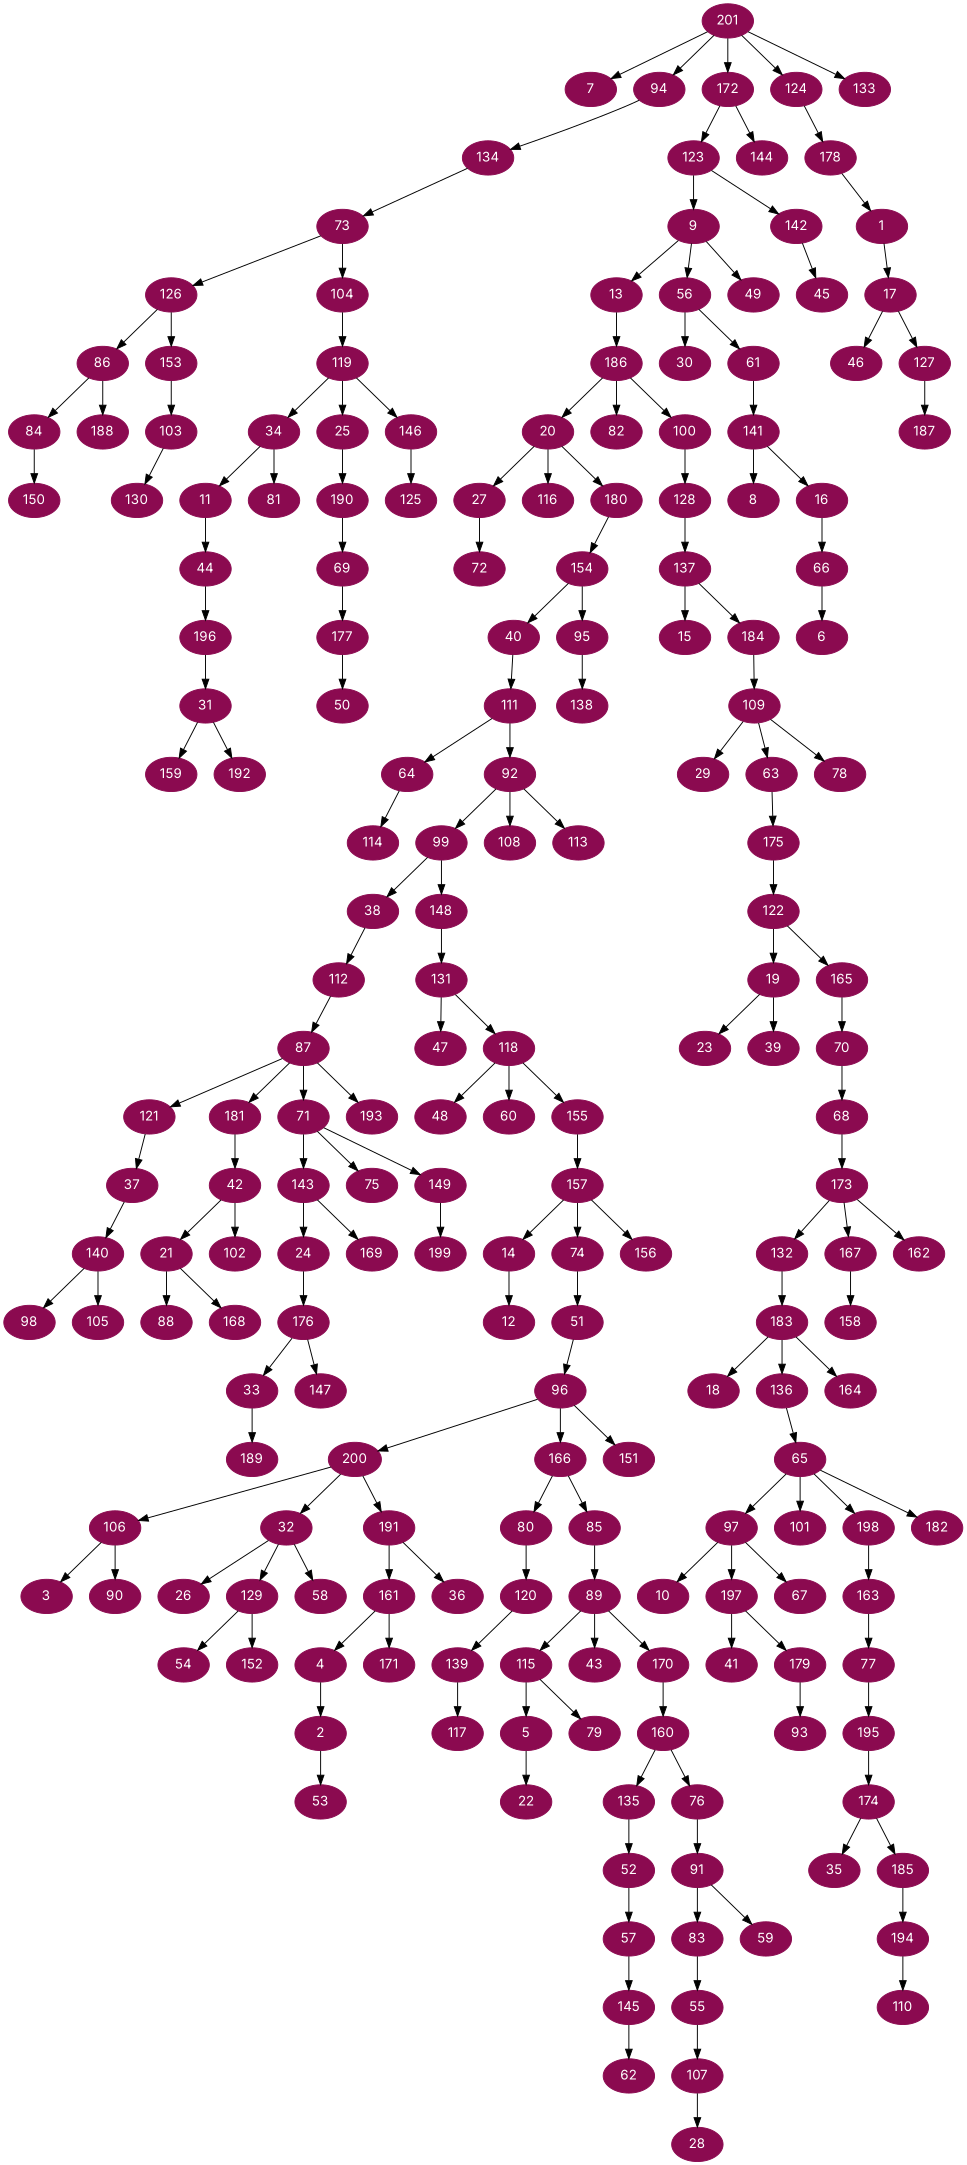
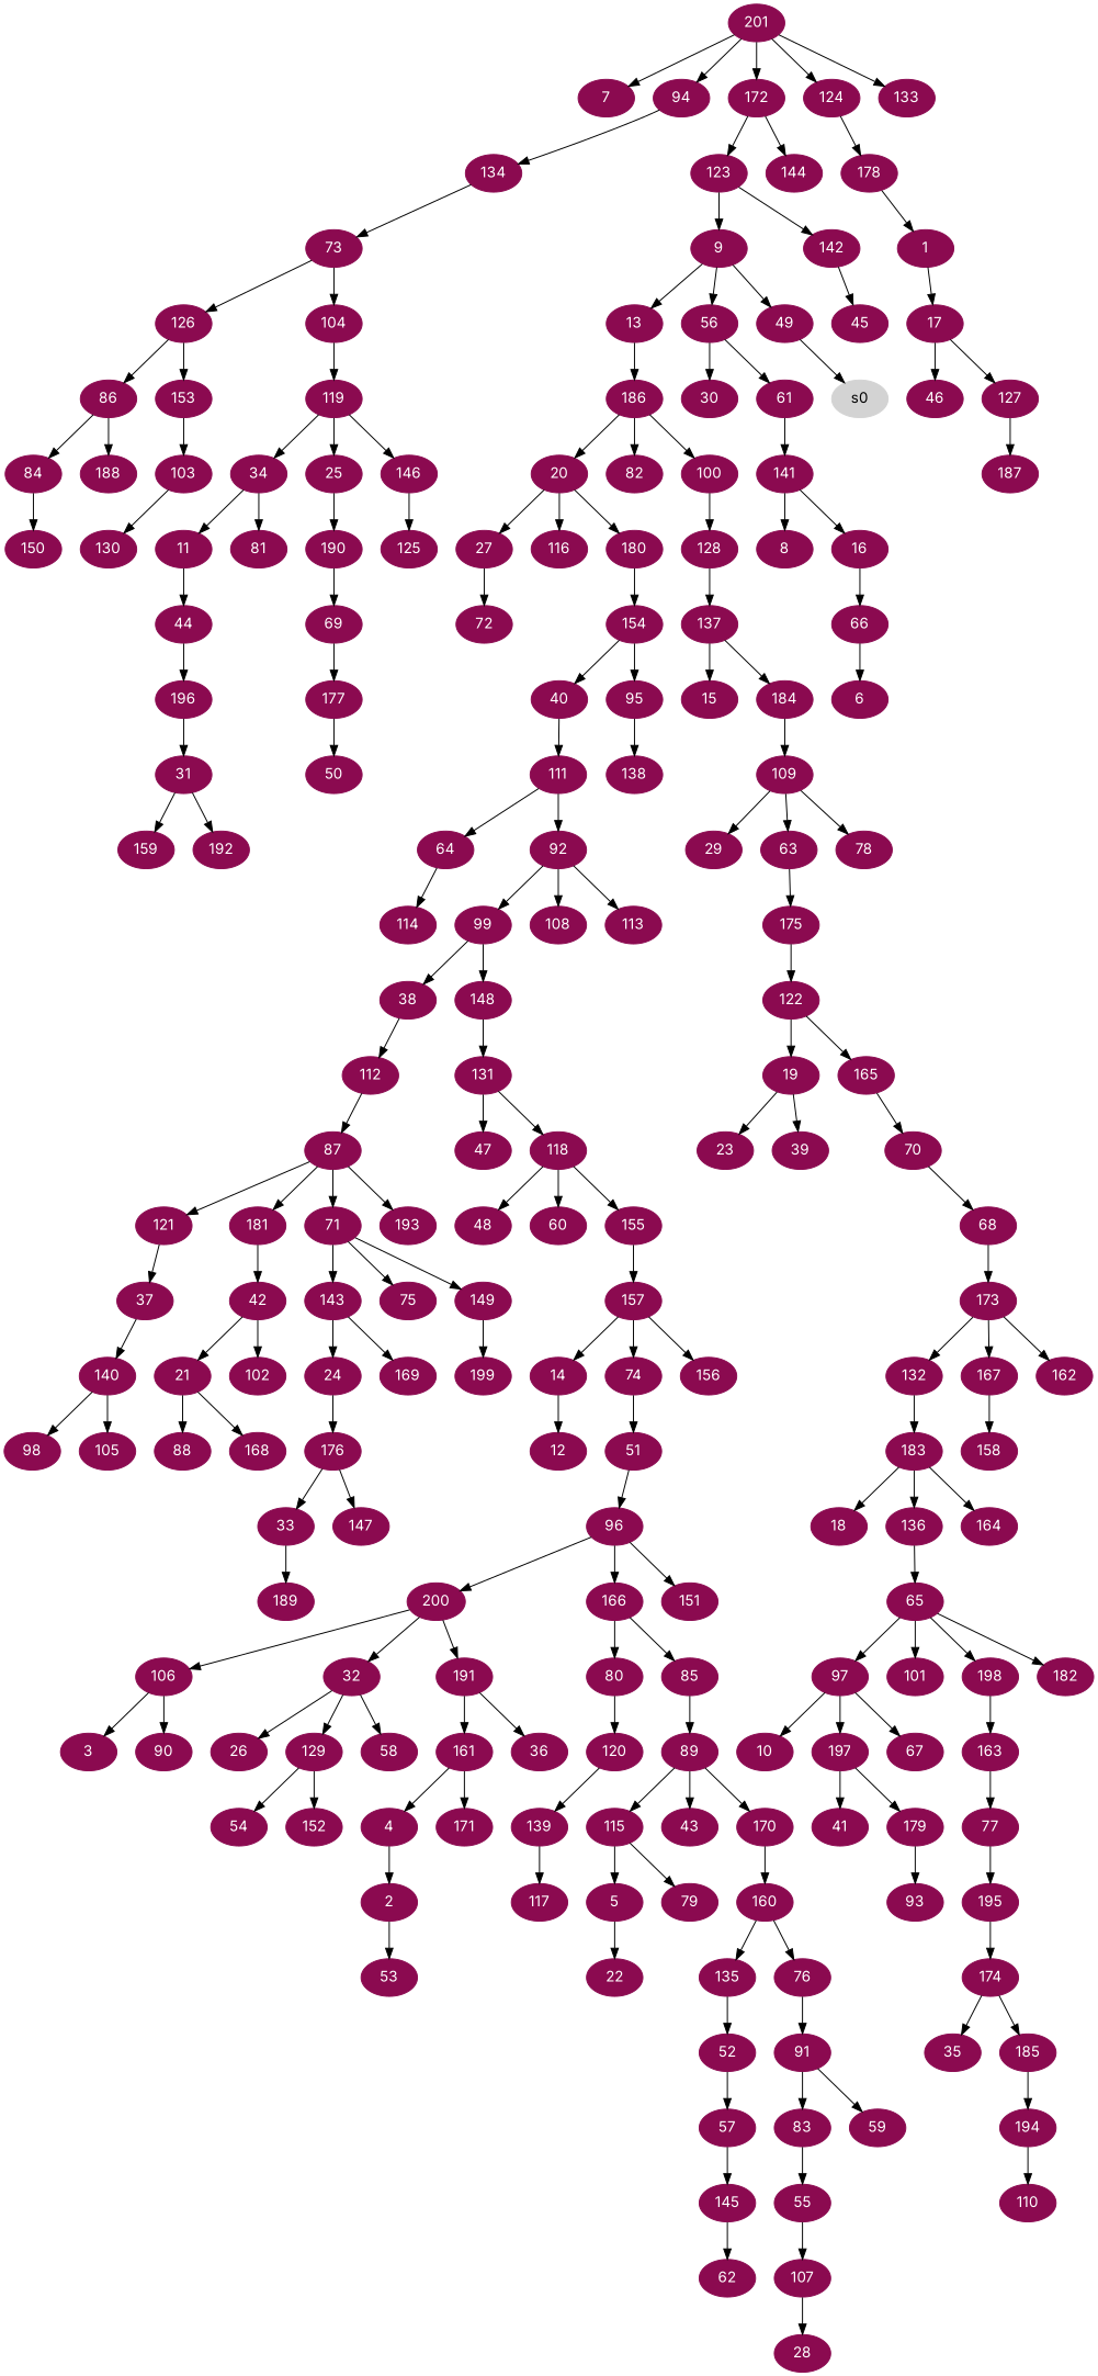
  digraph {
    fontname=Inter
    node [color=deeppink4 fontcolor=white style=filled fontname=Inter]
    edge [fontname=Inter]
    178
    1
    17
    4
    2
    53
    106
    3
    90
    161
    171
    115
    5
    79
    22
    66
    6
    201
    7
    94
    172
    124
    133
    141
    8
    16
    123
    9
    142
    13
    56
    49
    97
    10
    197
    67
    34
    11
    81
    44
    14
    12
    186
    157
    74
    156
    137
    15
    184
    46
    127
    183
    18
    136
    164
    122
    19
    165
    23
    39
    20
    82
    100
    27
    116
    180
    42
    21
    102
    88
    168
    143
    24
    169
    176
    119
    25
    146
    190
    32
    26
    129
    58
    72
    107
    28
    109
    29
    63
    78
    30
    61
    196
    31
    159
    192
    200
    191
    33
    147
    189
    174
    35
    185
    36
    121
    37
    140
    99
    38
    148
    112
    154
    40
    95
    111
    41
    179
    181
    89
    43
    170
    45
    131
    47
    118
    48
    60
    155
+   s0 [color=lightgrey fontcolor=black]
    177
    50
    51
    96
    135
    52
    57
    54
    152
    83
    55
    145
    91
    59
    62
    175
    64
    92
    114
    65
    101
    198
    182
    70
    68
    173
    69
    87
    71
    193
    75
    149
    134
    73
    126
    104
    160
    76
    163
    77
    195
    166
    80
    85
    120
    86
    84
    188
    150
    153
    108
    113
    93
    138
    151
    98
    105
    128
    103
    130
    194
    110
    139
    117
    144
    125
    187
    132
    167
    162
    199
    158
    178 -> 1
    1 -> 17
    17 -> 46
    17 -> 127
    4 -> 2
    2 -> 53
    106 -> 3
    106 -> 90
    161 -> 4
    161 -> 171
    115 -> 5
    115 -> 79
    5 -> 22
    66 -> 6
    201 -> 7
    201 -> 94
    201 -> 172
    201 -> 124
    201 -> 133
    94 -> 134
    172 -> 123
    172 -> 144
    124 -> 178
    141 -> 8
    141 -> 16
    16 -> 66
    123 -> 9
    123 -> 142
    9 -> 13
    9 -> 56
    9 -> 49
    142 -> 45
    13 -> 186
    56 -> 30
    56 -> 61
+   49 -> s0
    97 -> 10
    97 -> 197
    97 -> 67
    197 -> 41
    197 -> 179
    34 -> 11
    34 -> 81
    11 -> 44
    44 -> 196
    14 -> 12
    186 -> 20
    186 -> 82
    186 -> 100
    157 -> 14
    157 -> 74
    157 -> 156
    74 -> 51
    137 -> 15
    137 -> 184
    184 -> 109
    127 -> 187
    183 -> 18
    183 -> 136
    183 -> 164
    136 -> 65
    122 -> 19
    122 -> 165
    19 -> 23
    19 -> 39
    165 -> 70
    20 -> 27
    20 -> 116
    20 -> 180
    100 -> 128
    27 -> 72
    180 -> 154
    42 -> 21
    42 -> 102
    21 -> 88
    21 -> 168
    143 -> 24
    143 -> 169
    24 -> 176
    176 -> 33
    176 -> 147
    119 -> 34
    119 -> 25
    119 -> 146
    25 -> 190
    146 -> 125
    190 -> 69
    32 -> 26
    32 -> 129
    32 -> 58
    129 -> 54
    129 -> 152
    107 -> 28
    109 -> 29
    109 -> 63
    109 -> 78
    63 -> 175
    61 -> 141
    196 -> 31
    31 -> 159
    31 -> 192
    200 -> 106
    200 -> 32
    200 -> 191
    191 -> 161
    191 -> 36
    33 -> 189
    174 -> 35
    174 -> 185
    185 -> 194
    121 -> 37
    37 -> 140
    140 -> 98
    140 -> 105
    99 -> 38
    99 -> 148
    38 -> 112
    148 -> 131
    112 -> 87
    154 -> 40
    154 -> 95
    40 -> 111
    95 -> 138
    111 -> 64
    111 -> 92
    179 -> 93
    181 -> 42
    89 -> 115
    89 -> 43
    89 -> 170
    170 -> 160
    131 -> 47
    131 -> 118
    118 -> 48
    118 -> 60
    118 -> 155
    155 -> 157
    177 -> 50
    51 -> 96
    96 -> 200
    96 -> 166
    96 -> 151
    135 -> 52
    52 -> 57
    57 -> 145
    83 -> 55
    55 -> 107
    145 -> 62
    91 -> 83
    91 -> 59
    175 -> 122
    64 -> 114
    92 -> 99
    92 -> 108
    92 -> 113
    65 -> 97
    65 -> 101
    65 -> 198
    65 -> 182
    198 -> 163
    70 -> 68
    68 -> 173
    173 -> 132
    173 -> 167
    173 -> 162
    69 -> 177
    87 -> 121
    87 -> 181
    87 -> 71
    87 -> 193
    71 -> 143
    71 -> 75
    71 -> 149
    149 -> 199
    134 -> 73
    73 -> 126
    73 -> 104
    126 -> 86
    126 -> 153
    104 -> 119
    160 -> 135
    160 -> 76
    76 -> 91
    163 -> 77
    77 -> 195
    195 -> 174
    166 -> 80
    166 -> 85
    80 -> 120
    85 -> 89
    120 -> 139
    86 -> 84
    86 -> 188
    84 -> 150
    153 -> 103
    128 -> 137
    103 -> 130
    194 -> 110
    139 -> 117
    132 -> 183
    167 -> 158
  }
